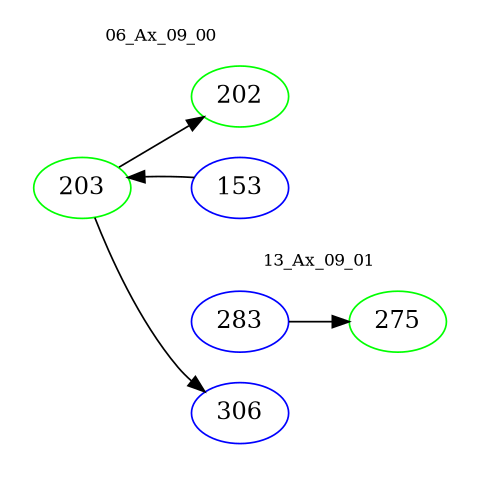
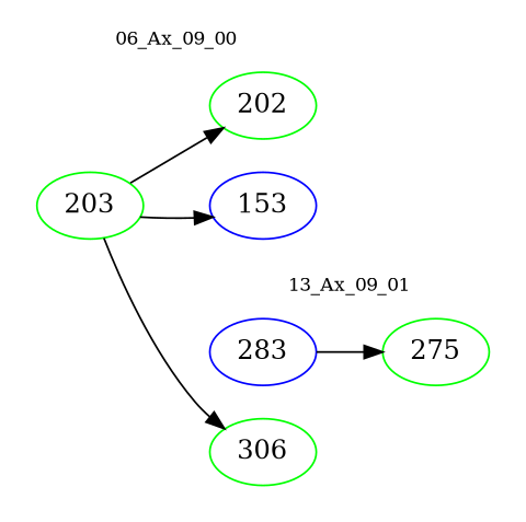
  digraph {
    rankdir=LR
    node [color=blue]
    edge [color=black]
    n1 [label=283]
    n2 [color=green label=275]
-   n3 [label=306]
+   n3 [color=green label=306]
    n4 [color=green label=203]
    n5 [label=153]
    n6 [color=green label=202]
    subgraph cluster_1 {
      color=white
      fontsize=10
      label="13_Ax_09_01"
      n1
      n2
      n3
    }
    subgraph cluster_2 {
      color=white
      fontsize=10
      label="06_Ax_09_00"
      n4
      n5
      n6
    }
    n1 -> n2
    n4 -> n3
-   n5 -> n4
+   n4 -> n5
    n4 -> n6
  }
